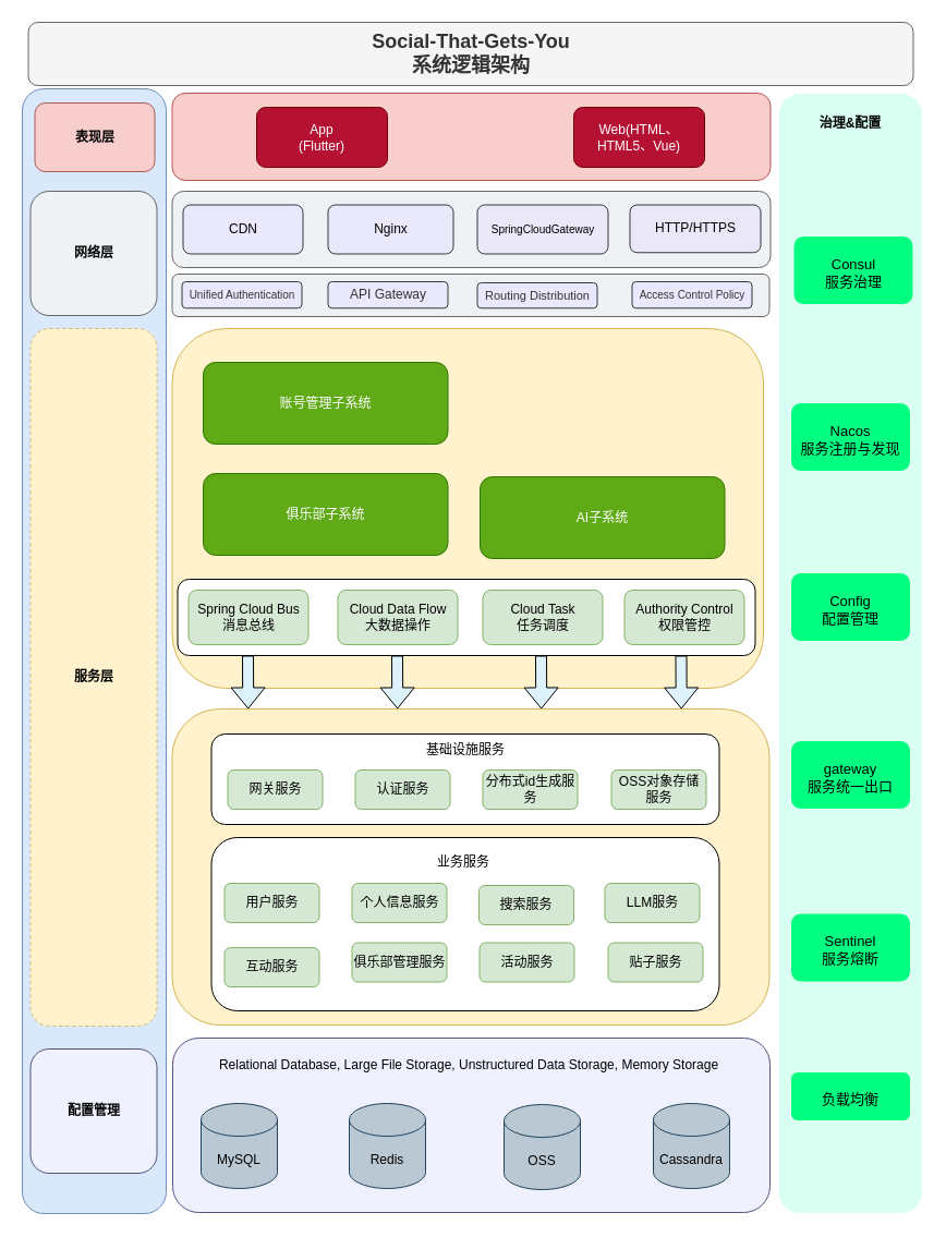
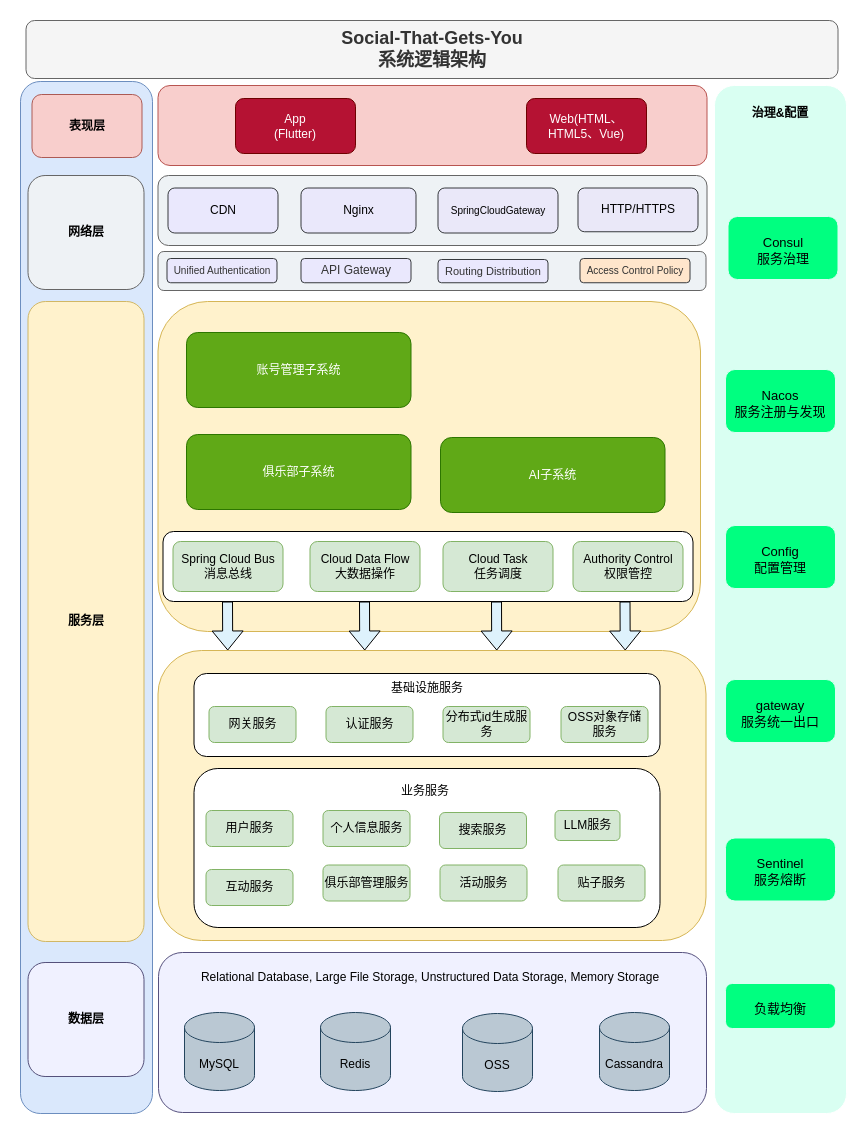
  <mxCell id="0" />
  <mxCell id="1" parent="0" />
  <mxCell id="2" value="" style="rounded=1;whiteSpace=wrap;html=1;fillColor=#D9FFF2;strokeColor=#FFFFFF;" parent="1" vertex="1"><mxGeometry x="714" y="85" width="132" height="1028" as="geometry" /></mxCell>
  <mxCell id="3" value="&lt;b&gt;治理&amp;amp;配置&lt;/b&gt;" style="text;html=1;align=center;verticalAlign=middle;whiteSpace=wrap;rounded=0;" parent="1" vertex="1"><mxGeometry x="734" y="97.5" width="92" height="30" as="geometry" /></mxCell>
  <mxCell id="4" value="Consul&lt;div style=&quot;font-size: 13px;&quot;&gt;服务治理&lt;/div&gt;" style="rounded=1;whiteSpace=wrap;html=1;fillColor=#00FF80;strokeColor=#D9FFF2;fontSize=13;spacing=4;spacingTop=4;" parent="1" vertex="1"><mxGeometry x="727.5" y="216" width="110" height="63" as="geometry" /></mxCell>
  <mxCell id="5" value="Nacos&lt;div style=&quot;font-size: 13px;&quot;&gt;服务注册与发现&lt;/div&gt;" style="rounded=1;whiteSpace=wrap;html=1;fillColor=#00FF80;strokeColor=#D9FFF2;fontSize=13;spacing=4;spacingTop=4;" parent="1" vertex="1"><mxGeometry x="725" y="369" width="110" height="63" as="geometry" /></mxCell>
  <mxCell id="6" value="Config&lt;div style=&quot;font-size: 13px;&quot;&gt;配置管理&lt;/div&gt;" style="rounded=1;whiteSpace=wrap;html=1;fillColor=#00FF80;strokeColor=#D9FFF2;fontSize=13;spacing=4;spacingTop=4;" parent="1" vertex="1"><mxGeometry x="725" y="525" width="110" height="63" as="geometry" /></mxCell>
  <mxCell id="7" value="gateway&lt;div style=&quot;font-size: 13px;&quot;&gt;服务统一出口&lt;/div&gt;" style="rounded=1;whiteSpace=wrap;html=1;fillColor=#00FF80;strokeColor=#D9FFF2;fontSize=13;spacing=4;spacingTop=4;" parent="1" vertex="1"><mxGeometry x="725" y="679" width="110" height="63" as="geometry" /></mxCell>
  <mxCell id="8" value="Sentinel&lt;div style=&quot;font-size: 13px;&quot;&gt;服务熔断&lt;/div&gt;" style="rounded=1;whiteSpace=wrap;html=1;fillColor=#00FF80;strokeColor=#D9FFF2;fontSize=13;spacing=4;spacingTop=4;" parent="1" vertex="1"><mxGeometry x="725" y="837.5" width="110" height="63" as="geometry" /></mxCell>
  <mxCell id="9" value="负载均衡" style="rounded=1;whiteSpace=wrap;html=1;fillColor=#00FF80;strokeColor=#D9FFF2;fontSize=13;spacing=4;spacingTop=4;" parent="1" vertex="1"><mxGeometry x="725" y="983" width="110" height="45" as="geometry" /></mxCell>
  <mxCell id="10" value="&lt;font style=&quot;font-size: 18px;&quot;&gt;&lt;b&gt;&lt;div data-docx-has-block-data=&quot;false&quot; data-lark-html-role=&quot;root&quot; data-page-id=&quot;BjzTdgyjKo8UapxkDgXcGOC7nhf&quot;&gt;&lt;div class=&quot;old-record-id-BjzTdgyjKo8UapxkDgXcGOC7nhf&quot;&gt;Social-That-Gets-You&lt;/div&gt;&lt;/div&gt;&lt;span class=&quot;lark-record-clipboard&quot; data-lark-record-format=&quot;docx/text&quot; data-lark-record-data=&quot;{&amp;quot;rootId&amp;quot;:&amp;quot;BjzTdgyjKo8UapxkDgXcGOC7nhf&amp;quot;,&amp;quot;text&amp;quot;:{&amp;quot;initialAttributedTexts&amp;quot;:{&amp;quot;text&amp;quot;:{&amp;quot;0&amp;quot;:&amp;quot;Social-That-Gets-You&amp;quot;},&amp;quot;attribs&amp;quot;:{&amp;quot;0&amp;quot;:&amp;quot;*0+k&amp;quot;}},&amp;quot;apool&amp;quot;:{&amp;quot;numToAttrib&amp;quot;:{&amp;quot;0&amp;quot;:[&amp;quot;author&amp;quot;,&amp;quot;7391442994823561220&amp;quot;]},&amp;quot;nextNum&amp;quot;:1}},&amp;quot;type&amp;quot;:&amp;quot;text&amp;quot;,&amp;quot;referenceRecordMap&amp;quot;:{},&amp;quot;extra&amp;quot;:{&amp;quot;channel&amp;quot;:&amp;quot;saas&amp;quot;,&amp;quot;isEqualBlockSelection&amp;quot;:false,&amp;quot;pasteRandomId&amp;quot;:&amp;quot;57d08275-6368-4850-8712-7e34d92a2ebe&amp;quot;,&amp;quot;mention_page_title&amp;quot;:{},&amp;quot;external_mention_url&amp;quot;:{}},&amp;quot;isKeepQuoteContainer&amp;quot;:false,&amp;quot;isFromCode&amp;quot;:false,&amp;quot;selection&amp;quot;:[{&amp;quot;id&amp;quot;:1,&amp;quot;type&amp;quot;:&amp;quot;text&amp;quot;,&amp;quot;selection&amp;quot;:{&amp;quot;start&amp;quot;:0,&amp;quot;end&amp;quot;:20},&amp;quot;recordId&amp;quot;:&amp;quot;BjzTdgyjKo8UapxkDgXcGOC7nhf&amp;quot;}],&amp;quot;payloadMap&amp;quot;:{},&amp;quot;isCut&amp;quot;:false}&quot;&gt;&lt;/span&gt;系统逻辑架构&lt;/b&gt;&lt;/font&gt;" style="rounded=1;whiteSpace=wrap;html=1;fillColor=#f5f5f5;strokeColor=#666666;fontColor=#333333;" parent="1" vertex="1"><mxGeometry x="25.5" y="20" width="812" height="58" as="geometry" /></mxCell>
  <mxCell id="11" value="" style="rounded=1;whiteSpace=wrap;html=1;fillColor=#dae8fc;strokeColor=#6c8ebf;" parent="1" vertex="1"><mxGeometry x="20" y="81" width="132" height="1032" as="geometry" /></mxCell>
  <mxCell id="12" value="" style="rounded=1;whiteSpace=wrap;html=1;fillColor=#f8cecc;strokeColor=#b85450;" parent="1" vertex="1"><mxGeometry x="157.5" y="85" width="549" height="80" as="geometry" /></mxCell>
  <mxCell id="13" value="App&lt;div&gt;(Flutter)&lt;/div&gt;" style="rounded=1;whiteSpace=wrap;html=1;fillColor=#B51233;strokeColor=#6F0000;fontColor=#ffffff;" parent="1" vertex="1"><mxGeometry x="235" y="98" width="120" height="55" as="geometry" /></mxCell>
  <mxCell id="14" value="" style="rounded=1;whiteSpace=wrap;html=1;fillColor=#EEF2F5;strokeColor=#666666;fontColor=#333333;" parent="1" vertex="1"><mxGeometry x="157.5" y="175" width="549" height="70" as="geometry" /></mxCell>
  <mxCell id="15" value="&lt;font style=&quot;font-size: 12px;&quot;&gt;CDN&lt;/font&gt;" style="rounded=1;whiteSpace=wrap;html=1;fillColor=#eae8fd;strokeColor=#36393d;" parent="1" vertex="1"><mxGeometry x="167.5" y="187.5" width="110" height="45" as="geometry" /></mxCell>
  <mxCell id="16" value="&lt;font style=&quot;font-size: 12px;&quot;&gt;Nginx&lt;/font&gt;" style="rounded=1;whiteSpace=wrap;html=1;fillColor=#eae8fb;strokeColor=#36393d;" parent="1" vertex="1"><mxGeometry x="300.5" y="187.5" width="115" height="45" as="geometry" /></mxCell>
  <mxCell id="17" value="&lt;font style=&quot;font-size: 12px;&quot;&gt;HTTP/HTTPS&lt;/font&gt;" style="rounded=1;whiteSpace=wrap;html=1;fillColor=#eae8f8;strokeColor=#36393d;" parent="1" vertex="1"><mxGeometry x="577.5" y="187.5" width="120" height="43.75" as="geometry" /></mxCell>
  <mxCell id="18" value="&lt;font style=&quot;font-size: 10px;&quot;&gt;SpringCloudGateway&lt;/font&gt;" style="rounded=1;whiteSpace=wrap;html=1;fillColor=#eae8f9;strokeColor=#36393d;" parent="1" vertex="1"><mxGeometry x="437.5" y="187.5" width="120" height="45" as="geometry" /></mxCell>
  <mxCell id="19" value="" style="rounded=1;whiteSpace=wrap;html=1;glass=0;fillColor=#fff2cc;strokeColor=#d6b656;" parent="1" vertex="1"><mxGeometry x="157.5" y="301" width="542.5" height="330" as="geometry" /></mxCell>
  <mxCell id="20" value="账号管理子系统" style="rounded=1;whiteSpace=wrap;html=1;fillColor=#60a917;strokeColor=#2D7600;fontColor=#ffffff;" parent="1" vertex="1"><mxGeometry x="186" y="332" width="224.5" height="75" as="geometry" /></mxCell>
  <mxCell id="21" value="" style="rounded=1;whiteSpace=wrap;html=1;strokeColor=#000000;strokeWidth=1;" parent="1" vertex="1"><mxGeometry x="162.5" y="531" width="530" height="70" as="geometry" /></mxCell>
  <mxCell id="22" value="Spring Cloud Bus&lt;div&gt;消息总线&lt;/div&gt;" style="rounded=1;whiteSpace=wrap;html=1;fillColor=#d5e8d4;strokeColor=#82b366;" parent="1" vertex="1"><mxGeometry x="172.5" y="541" width="110" height="50" as="geometry" /></mxCell>
  <mxCell id="23" value="&lt;div&gt;Cloud Data Flow&lt;/div&gt;&lt;div&gt;大数据操作&lt;/div&gt;" style="rounded=1;whiteSpace=wrap;html=1;fillColor=#d5e8d4;strokeColor=#82b366;" parent="1" vertex="1"><mxGeometry x="309.5" y="541" width="110" height="50" as="geometry" /></mxCell>
  <mxCell id="24" value="&lt;div&gt;Cloud Task&lt;/div&gt;&lt;div&gt;任务调度&lt;/div&gt;" style="rounded=1;whiteSpace=wrap;html=1;fillColor=#d5e8d4;strokeColor=#82b366;" parent="1" vertex="1"><mxGeometry x="442.5" y="541" width="110" height="50" as="geometry" /></mxCell>
  <mxCell id="25" value="Authority Control&lt;div&gt;权限管控&lt;/div&gt;" style="rounded=1;whiteSpace=wrap;html=1;fillColor=#d5e8d4;strokeColor=#82b366;" parent="1" vertex="1"><mxGeometry x="572.5" y="541" width="110" height="50" as="geometry" /></mxCell>
  <mxCell id="26" value="" style="rounded=1;whiteSpace=wrap;html=1;fillColor=#F0F1FF;strokeColor=#56517e;" parent="1" vertex="1"><mxGeometry x="158" y="952" width="548" height="160" as="geometry" /></mxCell>
  <mxCell id="27" value="Relational Database, Large File Storage, Unstructured Data Storage, Memory Storage" style="text;html=1;align=center;verticalAlign=middle;whiteSpace=wrap;rounded=0;" parent="1" vertex="1"><mxGeometry x="190" y="962" width="480" height="30" as="geometry" /></mxCell>
  <mxCell id="28" value="MySQL" style="shape=cylinder3;whiteSpace=wrap;html=1;boundedLbl=1;backgroundOutline=1;size=15;fillColor=#bac8d3;strokeColor=#23445d;" parent="1" vertex="1"><mxGeometry x="184" y="1012" width="70" height="78" as="geometry" /></mxCell>
  <mxCell id="29" value="Redis&lt;span style=&quot;color: rgba(0, 0, 0, 0); font-family: monospace; font-size: 0px; text-align: start; text-wrap-mode: nowrap;&quot;&gt;%3CmxGraphModel%3E%3Croot%3E%3CmxCell%20id%3D%220%22%2F%3E%3CmxCell%20id%3D%221%22%20parent%3D%220%22%2F%3E%3CmxCell%20id%3D%222%22%20value%3D%22MySQL%22%20style%3D%22shape%3Dcylinder3%3BwhiteSpace%3Dwrap%3Bhtml%3D1%3BboundedLbl%3D1%3BbackgroundOutline%3D1%3Bsize%3D15%3B%22%20vertex%3D%221%22%20parent%3D%221%22%3E%3CmxGeometry%20x%3D%22240%22%20y%3D%22640%22%20width%3D%2270%22%20height%3D%2278%22%20as%3D%22geometry%22%2F%3E%3C%2FmxCell%3E%3C%2Froot%3E%3C%2FmxGraphModel%3E&lt;/span&gt;" style="shape=cylinder3;whiteSpace=wrap;html=1;boundedLbl=1;backgroundOutline=1;size=15;fillColor=#bac8d3;strokeColor=#23445d;" parent="1" vertex="1"><mxGeometry x="320" y="1012" width="70" height="78" as="geometry" /></mxCell>
  <mxCell id="30" value="OSS" style="shape=cylinder3;whiteSpace=wrap;html=1;boundedLbl=1;backgroundOutline=1;size=15;fillColor=#bac8d3;strokeColor=#23445d;" parent="1" vertex="1"><mxGeometry x="462" y="1013" width="70" height="78" as="geometry" /></mxCell>
  <mxCell id="31" value="Cassandra" style="shape=cylinder3;whiteSpace=wrap;html=1;boundedLbl=1;backgroundOutline=1;size=15;fillColor=#bac8d3;strokeColor=#23445d;" parent="1" vertex="1"><mxGeometry x="599" y="1012" width="70" height="78" as="geometry" /></mxCell>
  <mxCell id="32" value="Web(HTML、HTML5、Vue)" style="rounded=1;whiteSpace=wrap;html=1;fillColor=#B51233;fontColor=#ffffff;strokeColor=#6F0000;" parent="1" vertex="1"><mxGeometry x="526" y="98" width="120" height="55" as="geometry" /></mxCell>
  <mxCell id="33" value="" style="rounded=1;whiteSpace=wrap;html=1;fillColor=#EEF2F5;strokeColor=#666666;fontColor=#333333;" parent="1" vertex="1"><mxGeometry x="157.5" y="251" width="548" height="39" as="geometry" /></mxCell>
  <mxCell id="34" value="&lt;span style=&quot;color: rgb(51, 51, 51);&quot;&gt;&lt;font style=&quot;font-size: 10px;&quot;&gt;Unified Authentication&lt;/font&gt;&lt;/span&gt;" style="rounded=1;whiteSpace=wrap;html=1;fillColor=#eae8fd;strokeColor=#36393d;" parent="1" vertex="1"><mxGeometry x="166.5" y="258" width="110" height="24.25" as="geometry" /></mxCell>
  <mxCell id="35" value="&lt;span style=&quot;color: rgb(51, 51, 51);&quot;&gt;API Gateway&lt;/span&gt;" style="rounded=1;whiteSpace=wrap;html=1;fillColor=#eae8fd;strokeColor=#36393d;" parent="1" vertex="1"><mxGeometry x="300.5" y="258" width="110" height="24.25" as="geometry" /></mxCell>
  <mxCell id="36" value="&lt;span style=&quot;color: rgb(51, 51, 51);&quot;&gt;&lt;font style=&quot;font-size: 11px;&quot;&gt;Routing Distribution&lt;/font&gt;&lt;/span&gt;" style="rounded=1;whiteSpace=wrap;html=1;fillColor=#eae8fd;strokeColor=#36393d;" parent="1" vertex="1"><mxGeometry x="437.5" y="259" width="110" height="23.25" as="geometry" /></mxCell>
- <mxCell id="37" value="&lt;span style=&quot;color: rgb(51, 51, 51);&quot;&gt;&lt;font style=&quot;font-size: 10px;&quot;&gt;Access Control Policy&lt;/font&gt;&lt;/span&gt;" style="rounded=1;whiteSpace=wrap;html=1;fillColor=#eae8fd;strokeColor=#36393d;" parent="1" vertex="1"><mxGeometry x="579.5" y="258" width="110" height="24.25" as="geometry" /></mxCell>
+ <mxCell id="37" value="&lt;span style=&quot;color: rgb(51, 51, 51);&quot;&gt;&lt;font style=&quot;font-size: 10px;&quot;&gt;Access Control Policy&lt;/font&gt;&lt;/span&gt;" style="rounded=1;whiteSpace=wrap;html=1;fillColor=#ffe6cc;strokeColor=#36393d;" parent="1" vertex="1"><mxGeometry x="579.5" y="258" width="110" height="24.25" as="geometry" /></mxCell>
  <mxCell id="38" value="&lt;span style=&quot;color: rgba(0, 0, 0, 0); font-family: monospace; font-size: 0px; text-align: start; text-wrap: nowrap;&quot;&gt;%3CmxGraphModel%3E%3Croot%3E%3CmxCell%20id%3D%220%22%2F%3E%3CmxCell%20id%3D%221%22%20parent%3D%220%22%2F%3E%3CmxCell%20id%3D%222%22%20value%3D%22Spring%20Cloud%20Bus%26lt%3Bdiv%26gt%3B%E6%B6%88%E6%81%AF%E6%80%BB%E7%BA%BF%26lt%3B%2Fdiv%26gt%3B%22%20style%3D%22rounded%3D1%3BwhiteSpace%3Dwrap%3Bhtml%3D1%3BfillColor%3D%23d5e8d4%3BstrokeColor%3D%2382b366%3B%22%20vertex%3D%221%22%20parent%3D%221%22%3E%3CmxGeometry%20x%3D%22205%22%20y%3D%22516%22%20width%3D%22110%22%20height%3D%2250%22%20as%3D%22geometry%22%2F%3E%3C%2FmxCell%3E%3C%2Froot%3E%3C%2FmxGraphModel%3E&lt;/span&gt;" style="rounded=1;whiteSpace=wrap;html=1;glass=0;fillColor=#fff2cc;strokeColor=#d6b656;" parent="1" vertex="1"><mxGeometry x="157.5" y="650" width="548" height="290" as="geometry" /></mxCell>
  <mxCell id="39" value="" style="shape=flexArrow;endArrow=classic;html=1;rounded=0;exitX=0.5;exitY=1;exitDx=0;exitDy=0;fillColor=#DEF2FC;" parent="1" edge="1"><mxGeometry width="50" height="50" relative="1" as="geometry"><mxPoint x="624.5" y="601" as="sourcePoint" /><mxPoint x="624.729" y="650" as="targetPoint" /></mxGeometry></mxCell>
  <mxCell id="40" value="" style="shape=flexArrow;endArrow=classic;html=1;rounded=0;exitX=0.5;exitY=1;exitDx=0;exitDy=0;fillColor=#DEF2FC;" parent="1" edge="1"><mxGeometry width="50" height="50" relative="1" as="geometry"><mxPoint x="496" y="601" as="sourcePoint" /><mxPoint x="496.229" y="650" as="targetPoint" /></mxGeometry></mxCell>
  <mxCell id="41" value="" style="shape=flexArrow;endArrow=classic;html=1;rounded=0;exitX=0.5;exitY=1;exitDx=0;exitDy=0;fillColor=#DEF2FC;" parent="1" edge="1"><mxGeometry width="50" height="50" relative="1" as="geometry"><mxPoint x="364" y="601" as="sourcePoint" /><mxPoint x="364.229" y="650" as="targetPoint" /></mxGeometry></mxCell>
  <mxCell id="42" value="" style="shape=flexArrow;endArrow=classic;html=1;rounded=0;exitX=0.5;exitY=1;exitDx=0;exitDy=0;fillColor=#DEF2FC;" parent="1" edge="1"><mxGeometry width="50" height="50" relative="1" as="geometry"><mxPoint x="227" y="601" as="sourcePoint" /><mxPoint x="227.229" y="650" as="targetPoint" /></mxGeometry></mxCell>
  <mxCell id="43" value="" style="rounded=1;whiteSpace=wrap;html=1;shadow=0;" parent="1" vertex="1"><mxGeometry x="193.5" y="673" width="466" height="83" as="geometry" /></mxCell>
  <mxCell id="44" value="" style="rounded=1;whiteSpace=wrap;html=1;shadow=0;" parent="1" vertex="1"><mxGeometry x="193.5" y="768" width="466" height="159" as="geometry" /></mxCell>
  <mxCell id="45" value="基础设施服务" style="text;html=1;align=center;verticalAlign=middle;whiteSpace=wrap;rounded=0;" parent="1" vertex="1"><mxGeometry x="356.5" y="676" width="140" height="23" as="geometry" /></mxCell>
  <mxCell id="46" value="业务服务" style="text;html=1;align=center;verticalAlign=middle;whiteSpace=wrap;rounded=0;" parent="1" vertex="1"><mxGeometry x="355" y="779" width="140" height="23" as="geometry" /></mxCell>
  <mxCell id="47" value="网关服务" style="rounded=1;whiteSpace=wrap;html=1;fillColor=#d5e8d4;strokeColor=#82b366;" parent="1" vertex="1"><mxGeometry x="208.5" y="706" width="87" height="36" as="geometry" /></mxCell>
  <mxCell id="48" value="认证服务" style="rounded=1;whiteSpace=wrap;html=1;fillColor=#d5e8d4;strokeColor=#82b366;" parent="1" vertex="1"><mxGeometry x="325.5" y="706" width="87" height="36" as="geometry" /></mxCell>
  <mxCell id="49" value="分布式id生成服务" style="rounded=1;whiteSpace=wrap;html=1;fillColor=#d5e8d4;strokeColor=#82b366;" parent="1" vertex="1"><mxGeometry x="442.5" y="706" width="87" height="36" as="geometry" /></mxCell>
  <mxCell id="50" value="OSS对象存储服务" style="rounded=1;whiteSpace=wrap;html=1;fillColor=#d5e8d4;strokeColor=#82b366;" parent="1" vertex="1"><mxGeometry x="560.5" y="706" width="87" height="36" as="geometry" /></mxCell>
  <mxCell id="51" value="用户服务" style="rounded=1;whiteSpace=wrap;html=1;fillColor=#d5e8d4;strokeColor=#82b366;" parent="1" vertex="1"><mxGeometry x="205.5" y="810" width="87" height="36" as="geometry" /></mxCell>
  <mxCell id="52" value="个人信息服务" style="rounded=1;whiteSpace=wrap;html=1;fillColor=#d5e8d4;strokeColor=#82b366;" parent="1" vertex="1"><mxGeometry x="322.5" y="810" width="87" height="36" as="geometry" /></mxCell>
  <mxCell id="53" value="&lt;b&gt;表现层&lt;/b&gt;" style="rounded=1;whiteSpace=wrap;html=1;fillColor=#F8CECC;strokeColor=#ac5a54;" parent="1" vertex="1"><mxGeometry x="31.5" y="94" width="110" height="63" as="geometry" /></mxCell>
- <mxCell id="54" value="LLM服务" style="rounded=1;whiteSpace=wrap;html=1;fillColor=#d5e8d4;strokeColor=#82b366;" parent="1" vertex="1"><mxGeometry x="554.5" y="810" width="87" height="36" as="geometry" /></mxCell>
+ <mxCell id="54" value="LLM服务" style="rounded=1;whiteSpace=wrap;html=1;fillColor=#d5e8d4;strokeColor=#82b366;" parent="1" vertex="1"><mxGeometry x="554.5" y="810" width="65" height="30" as="geometry" /></mxCell>
  <mxCell id="55" value="&lt;b&gt;网络层&lt;/b&gt;" style="rounded=1;whiteSpace=wrap;html=1;fillColor=#EEF2F5;strokeColor=#666666;" parent="1" vertex="1"><mxGeometry x="27.5" y="175" width="116" height="114" as="geometry" /></mxCell>
- <mxCell id="56" value="&lt;b&gt;服务层&lt;/b&gt;" style="rounded=1;whiteSpace=wrap;html=1;fillColor=#FFF2CC;strokeColor=#d1b765;dashed=1;" parent="1" vertex="1"><mxGeometry x="27.5" y="301" width="116" height="640" as="geometry" /></mxCell>
- <mxCell id="57" value="&lt;b&gt;配置管理&lt;/b&gt;" style="rounded=1;whiteSpace=wrap;html=1;fillColor=#F0F1FF;strokeColor=#55517b;" parent="1" vertex="1"><mxGeometry x="27.5" y="962" width="116" height="114" as="geometry" /></mxCell>
+ <mxCell id="56" value="&lt;b&gt;服务层&lt;/b&gt;" style="rounded=1;whiteSpace=wrap;html=1;fillColor=#FFF2CC;strokeColor=#d1b765;" parent="1" vertex="1"><mxGeometry x="27.5" y="301" width="116" height="640" as="geometry" /></mxCell>
+ <mxCell id="57" value="&lt;b&gt;数据层&lt;/b&gt;" style="rounded=1;whiteSpace=wrap;html=1;fillColor=#F0F1FF;strokeColor=#55517b;" parent="1" vertex="1"><mxGeometry x="27.5" y="962" width="116" height="114" as="geometry" /></mxCell>
  <mxCell id="58" value="俱乐部子系统" style="rounded=1;whiteSpace=wrap;html=1;fillColor=#60a917;strokeColor=#2D7600;fontColor=#ffffff;" parent="1" vertex="1"><mxGeometry x="186" y="434" width="224.5" height="75" as="geometry" /></mxCell>
  <mxCell id="59" value="AI子系统" style="rounded=1;whiteSpace=wrap;html=1;fillColor=#60a917;strokeColor=#2D7600;fontColor=#ffffff;" parent="1" vertex="1"><mxGeometry x="440" y="437" width="224.5" height="75" as="geometry" /></mxCell>
  <mxCell id="60" value="俱乐部管理服务" style="rounded=1;whiteSpace=wrap;html=1;fillColor=#d5e8d4;strokeColor=#82b366;" parent="1" vertex="1"><mxGeometry x="322.5" y="864.5" width="87" height="36" as="geometry" /></mxCell>
  <mxCell id="61" value="活动服务" style="rounded=1;whiteSpace=wrap;html=1;fillColor=#d5e8d4;strokeColor=#82b366;" parent="1" vertex="1"><mxGeometry x="439.5" y="864.5" width="87" height="36" as="geometry" /></mxCell>
  <mxCell id="62" value="贴子服务" style="rounded=1;whiteSpace=wrap;html=1;fillColor=#d5e8d4;strokeColor=#82b366;" parent="1" vertex="1"><mxGeometry x="557.5" y="864.5" width="87" height="36" as="geometry" /></mxCell>
  <mxCell id="63" value="搜索服务" style="rounded=1;whiteSpace=wrap;html=1;fillColor=#d5e8d4;strokeColor=#82b366;" parent="1" vertex="1"><mxGeometry x="439" y="812" width="87" height="36" as="geometry" /></mxCell>
  <mxCell id="64" value="互动服务" style="rounded=1;whiteSpace=wrap;html=1;fillColor=#d5e8d4;strokeColor=#82b366;" parent="1" vertex="1"><mxGeometry x="205.5" y="869" width="87" height="36" as="geometry" /></mxCell>
